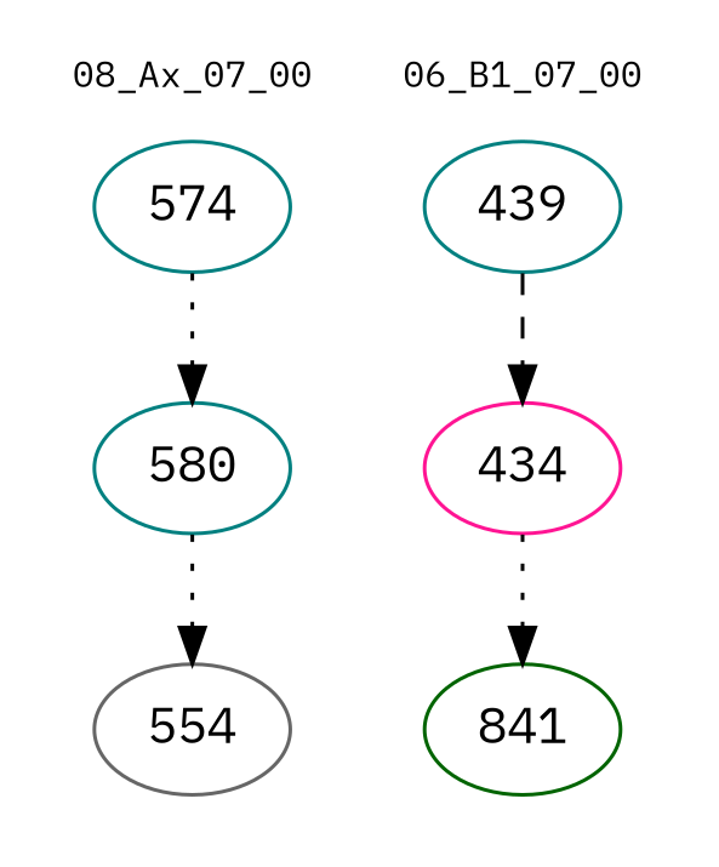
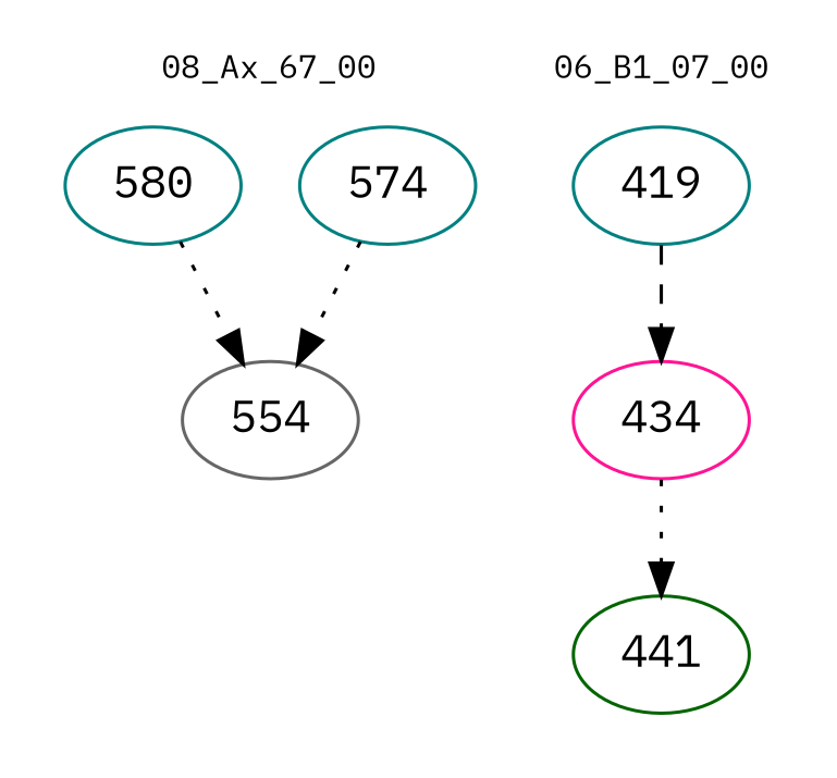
  digraph {
    fontname="IBM Plex Mono"
    node [color=teal fontname="IBM Plex Mono"]
    edge [color=black fontname="IBM Plex Mono" style=dotted]
    n1 [label=574]
    n2 [color=gray40 label=554]
    n3 [label=580]
-   n4 [label=439]
+   n4 [label=419]
    n5 [color=deeppink label=434]
-   n6 [color=darkgreen label=841]
+   n6 [color=darkgreen label=441]
    subgraph cluster_1 {
      color=white
      fontsize=10
-     label="08_Ax_07_00"
+     label="08_Ax_67_00"
      n1
      n2
      n3
    }
    subgraph cluster_2 {
      color=white
      fontsize=10
      label="06_B1_07_00"
      n4
      n5
      n6
    }
-   n1 -> n3
+   n1 -> n2
    n3 -> n2
    n4 -> n5 [style=dashed]
    n5 -> n6
  }
